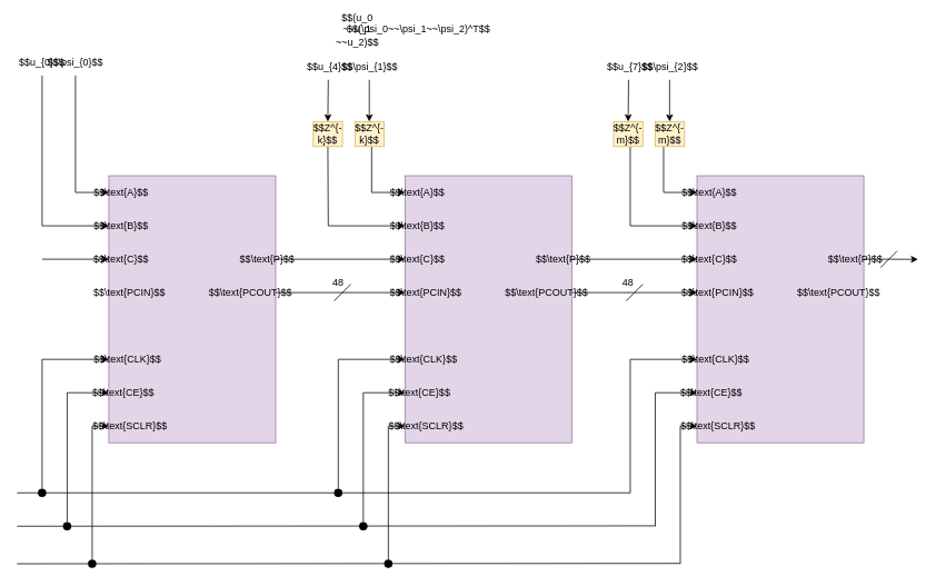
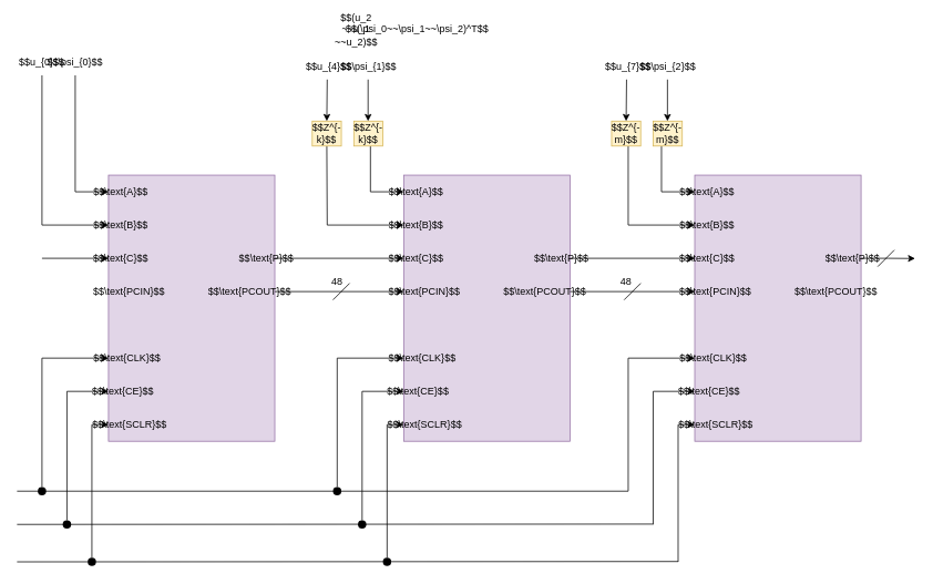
  <mxCell id="0" />
  <mxCell id="1" parent="0" />
  <mxCell id="2" value="" style="rounded=0;whiteSpace=wrap;html=1;movable=1;resizable=1;rotatable=1;deletable=1;editable=1;locked=0;connectable=1;fillColor=#e1d5e7;strokeColor=#9673a6;" vertex="1" parent="1"><mxGeometry x="130" y="210" width="200" height="320" as="geometry" /></mxCell>
  <mxCell id="3" value="$$\text{A}$$" style="text;html=1;align=center;verticalAlign=middle;whiteSpace=wrap;rounded=0;" vertex="1" parent="1"><mxGeometry x="135" y="215" width="20" height="30" as="geometry" /></mxCell>
  <mxCell id="4" value="$$\text{B}$$" style="text;html=1;align=center;verticalAlign=middle;whiteSpace=wrap;rounded=0;" vertex="1" parent="1"><mxGeometry x="135" y="255" width="20" height="30" as="geometry" /></mxCell>
  <mxCell id="5" value="$$\text{C}$$" style="text;html=1;align=center;verticalAlign=middle;whiteSpace=wrap;rounded=0;" vertex="1" parent="1"><mxGeometry x="135" y="295" width="20" height="30" as="geometry" /></mxCell>
  <mxCell id="6" value="$$\text{PCIN}$$" style="text;html=1;align=center;verticalAlign=middle;whiteSpace=wrap;rounded=0;" vertex="1" parent="1"><mxGeometry x="130" y="335" width="50" height="30" as="geometry" /></mxCell>
  <mxCell id="7" value="$$\text{CLK}$$" style="text;html=1;align=center;verticalAlign=middle;whiteSpace=wrap;rounded=0;" vertex="1" parent="1"><mxGeometry x="135" y="415" width="35" height="30" as="geometry" /></mxCell>
  <mxCell id="8" value="$$\text{CE}$$" style="text;html=1;align=center;verticalAlign=middle;whiteSpace=wrap;rounded=0;" vertex="1" parent="1"><mxGeometry x="135" y="455" width="25" height="30" as="geometry" /></mxCell>
  <mxCell id="9" value="$$\text{SCLR}$$" style="text;html=1;align=center;verticalAlign=middle;whiteSpace=wrap;rounded=0;" vertex="1" parent="1"><mxGeometry x="137.5" y="495" width="35" height="30" as="geometry" /></mxCell>
  <mxCell id="10" value="$$\text{P}$$" style="text;html=1;align=center;verticalAlign=middle;whiteSpace=wrap;rounded=0;" vertex="1" parent="1"><mxGeometry x="310" y="295" width="20" height="30" as="geometry" /></mxCell>
  <mxCell id="11" style="edgeStyle=orthogonalEdgeStyle;rounded=0;orthogonalLoop=1;jettySize=auto;html=1;exitX=1;exitY=0.5;exitDx=0;exitDy=0;entryX=0;entryY=0.5;entryDx=0;entryDy=0;" edge="1" parent="1" source="12" target="29"><mxGeometry relative="1" as="geometry" /></mxCell>
  <mxCell id="12" value="$$\text{PCOUT}$$" style="text;html=1;align=center;verticalAlign=middle;whiteSpace=wrap;rounded=0;" vertex="1" parent="1"><mxGeometry x="270" y="335" width="60" height="30" as="geometry" /></mxCell>
  <mxCell id="13" value="" style="endArrow=classic;html=1;rounded=0;" edge="1" parent="1"><mxGeometry width="50" height="50" relative="1" as="geometry"><mxPoint x="90" y="90" as="sourcePoint" /><mxPoint x="130" y="230" as="targetPoint" /><Array as="points"><mxPoint x="90" y="230" /></Array></mxGeometry></mxCell>
  <mxCell id="14" value="" style="endArrow=classic;html=1;rounded=0;" edge="1" parent="1"><mxGeometry width="50" height="50" relative="1" as="geometry"><mxPoint x="50" y="90" as="sourcePoint" /><mxPoint x="130" y="270" as="targetPoint" /><Array as="points"><mxPoint x="50" y="270" /></Array></mxGeometry></mxCell>
  <mxCell id="15" value="" style="endArrow=classic;html=1;rounded=0;" edge="1" parent="1"><mxGeometry width="50" height="50" relative="1" as="geometry"><mxPoint x="50" y="310" as="sourcePoint" /><mxPoint x="130" y="310" as="targetPoint" /></mxGeometry></mxCell>
  <mxCell id="16" value="" style="endArrow=classic;html=1;rounded=0;" edge="1" parent="1" source="20"><mxGeometry width="50" height="50" relative="1" as="geometry"><mxPoint x="50" y="590" as="sourcePoint" /><mxPoint x="130" y="430" as="targetPoint" /><Array as="points"><mxPoint x="50" y="430" /></Array></mxGeometry></mxCell>
  <mxCell id="17" value="" style="endArrow=classic;html=1;rounded=0;" edge="1" parent="1" source="22"><mxGeometry width="50" height="50" relative="1" as="geometry"><mxPoint x="80" y="630" as="sourcePoint" /><mxPoint x="130" y="470" as="targetPoint" /><Array as="points"><mxPoint x="80" y="470" /></Array></mxGeometry></mxCell>
  <mxCell id="18" value="" style="endArrow=classic;html=1;rounded=0;" edge="1" parent="1" source="24"><mxGeometry width="50" height="50" relative="1" as="geometry"><mxPoint x="110" y="670" as="sourcePoint" /><mxPoint x="130" y="510" as="targetPoint" /><Array as="points"><mxPoint x="110" y="510" /></Array></mxGeometry></mxCell>
  <mxCell id="19" value="" style="endArrow=classic;html=1;rounded=0;" edge="1" parent="1" target="20"><mxGeometry width="50" height="50" relative="1" as="geometry"><mxPoint x="50" y="590" as="sourcePoint" /><mxPoint x="130" y="430" as="targetPoint" /><Array as="points" /></mxGeometry></mxCell>
  <mxCell id="20" value="" style="shape=ellipse;fillColor=#000000;strokeColor=none;html=1;sketch=0;" vertex="1" parent="1"><mxGeometry x="45" y="585" width="10" height="10" as="geometry" /></mxCell>
  <mxCell id="21" value="" style="endArrow=classic;html=1;rounded=0;" edge="1" parent="1" target="22"><mxGeometry width="50" height="50" relative="1" as="geometry"><mxPoint x="80" y="630" as="sourcePoint" /><mxPoint x="130" y="470" as="targetPoint" /><Array as="points" /></mxGeometry></mxCell>
  <mxCell id="22" value="" style="shape=ellipse;fillColor=#000000;strokeColor=none;html=1;sketch=0;" vertex="1" parent="1"><mxGeometry x="75" y="625" width="10" height="10" as="geometry" /></mxCell>
  <mxCell id="23" value="" style="endArrow=classic;html=1;rounded=0;" edge="1" parent="1" target="24"><mxGeometry width="50" height="50" relative="1" as="geometry"><mxPoint x="110" y="670" as="sourcePoint" /><mxPoint x="130" y="510" as="targetPoint" /><Array as="points" /></mxGeometry></mxCell>
  <mxCell id="24" value="" style="shape=ellipse;fillColor=#000000;strokeColor=none;html=1;sketch=0;" vertex="1" parent="1"><mxGeometry x="105" y="670" width="10" height="10" as="geometry" /></mxCell>
  <mxCell id="25" value="" style="rounded=0;whiteSpace=wrap;html=1;movable=1;resizable=1;rotatable=1;deletable=1;editable=1;locked=0;connectable=1;fillColor=#e1d5e7;strokeColor=#9673a6;" vertex="1" parent="1"><mxGeometry x="485" y="210" width="200" height="320" as="geometry" /></mxCell>
  <mxCell id="26" value="$$\text{A}$$" style="text;html=1;align=center;verticalAlign=middle;whiteSpace=wrap;rounded=0;" vertex="1" parent="1"><mxGeometry x="490" y="215" width="20" height="30" as="geometry" /></mxCell>
  <mxCell id="27" value="$$\text{B}$$" style="text;html=1;align=center;verticalAlign=middle;whiteSpace=wrap;rounded=0;" vertex="1" parent="1"><mxGeometry x="490" y="255" width="20" height="30" as="geometry" /></mxCell>
  <mxCell id="28" value="$$\text{C}$$" style="text;html=1;align=center;verticalAlign=middle;whiteSpace=wrap;rounded=0;" vertex="1" parent="1"><mxGeometry x="490" y="295" width="20" height="30" as="geometry" /></mxCell>
  <mxCell id="29" value="$$\text{PCIN}$$" style="text;html=1;align=center;verticalAlign=middle;whiteSpace=wrap;rounded=0;" vertex="1" parent="1"><mxGeometry x="485" y="335" width="50" height="30" as="geometry" /></mxCell>
  <mxCell id="30" value="$$\text{CLK}$$" style="text;html=1;align=center;verticalAlign=middle;whiteSpace=wrap;rounded=0;" vertex="1" parent="1"><mxGeometry x="490" y="415" width="35" height="30" as="geometry" /></mxCell>
  <mxCell id="31" value="$$\text{CE}$$" style="text;html=1;align=center;verticalAlign=middle;whiteSpace=wrap;rounded=0;" vertex="1" parent="1"><mxGeometry x="490" y="455" width="25" height="30" as="geometry" /></mxCell>
  <mxCell id="32" value="$$\text{SCLR}$$" style="text;html=1;align=center;verticalAlign=middle;whiteSpace=wrap;rounded=0;" vertex="1" parent="1"><mxGeometry x="492.5" y="495" width="35" height="30" as="geometry" /></mxCell>
  <mxCell id="33" value="$$\text{P}$$" style="text;html=1;align=center;verticalAlign=middle;whiteSpace=wrap;rounded=0;" vertex="1" parent="1"><mxGeometry x="665" y="295" width="20" height="30" as="geometry" /></mxCell>
  <mxCell id="34" style="edgeStyle=orthogonalEdgeStyle;rounded=0;orthogonalLoop=1;jettySize=auto;html=1;exitX=1;exitY=0.5;exitDx=0;exitDy=0;entryX=0;entryY=0.5;entryDx=0;entryDy=0;" edge="1" parent="1" source="35" target="52"><mxGeometry relative="1" as="geometry" /></mxCell>
  <mxCell id="35" value="$$\text{PCOUT}$$" style="text;html=1;align=center;verticalAlign=middle;whiteSpace=wrap;rounded=0;" vertex="1" parent="1"><mxGeometry x="625" y="335" width="60" height="30" as="geometry" /></mxCell>
  <mxCell id="36" value="" style="endArrow=classic;html=1;rounded=0;" edge="1" parent="1"><mxGeometry width="50" height="50" relative="1" as="geometry"><mxPoint x="445" y="175" as="sourcePoint" /><mxPoint x="485" y="230" as="targetPoint" /><Array as="points"><mxPoint x="445" y="230" /></Array></mxGeometry></mxCell>
  <mxCell id="37" value="" style="endArrow=classic;html=1;rounded=0;exitX=0.5;exitY=1;exitDx=0;exitDy=0;" edge="1" parent="1" source="73"><mxGeometry width="50" height="50" relative="1" as="geometry"><mxPoint x="405" y="175" as="sourcePoint" /><mxPoint x="485" y="270" as="targetPoint" /><Array as="points"><mxPoint x="393" y="270" /></Array></mxGeometry></mxCell>
  <mxCell id="38" value="" style="endArrow=classic;html=1;rounded=0;exitX=1;exitY=0.5;exitDx=0;exitDy=0;" edge="1" parent="1" source="10"><mxGeometry width="50" height="50" relative="1" as="geometry"><mxPoint x="405" y="310" as="sourcePoint" /><mxPoint x="485" y="310" as="targetPoint" /></mxGeometry></mxCell>
  <mxCell id="39" value="" style="endArrow=classic;html=1;rounded=0;" edge="1" parent="1" source="43"><mxGeometry width="50" height="50" relative="1" as="geometry"><mxPoint x="405" y="590" as="sourcePoint" /><mxPoint x="485" y="430" as="targetPoint" /><Array as="points"><mxPoint x="405" y="430" /></Array></mxGeometry></mxCell>
  <mxCell id="40" value="" style="endArrow=classic;html=1;rounded=0;" edge="1" parent="1" source="45"><mxGeometry width="50" height="50" relative="1" as="geometry"><mxPoint x="435" y="630" as="sourcePoint" /><mxPoint x="485" y="470" as="targetPoint" /><Array as="points"><mxPoint x="435" y="470" /></Array></mxGeometry></mxCell>
  <mxCell id="41" value="" style="endArrow=classic;html=1;rounded=0;" edge="1" parent="1" source="47"><mxGeometry width="50" height="50" relative="1" as="geometry"><mxPoint x="465" y="670" as="sourcePoint" /><mxPoint x="485" y="510" as="targetPoint" /><Array as="points"><mxPoint x="465" y="510" /></Array></mxGeometry></mxCell>
  <mxCell id="42" value="" style="endArrow=classic;html=1;rounded=0;" edge="1" parent="1" target="43"><mxGeometry width="50" height="50" relative="1" as="geometry"><mxPoint x="405" y="590" as="sourcePoint" /><mxPoint x="485" y="430" as="targetPoint" /><Array as="points" /></mxGeometry></mxCell>
  <mxCell id="43" value="" style="shape=ellipse;fillColor=#000000;strokeColor=none;html=1;sketch=0;" vertex="1" parent="1"><mxGeometry x="400" y="585" width="10" height="10" as="geometry" /></mxCell>
  <mxCell id="44" value="" style="endArrow=classic;html=1;rounded=0;" edge="1" parent="1" target="45"><mxGeometry width="50" height="50" relative="1" as="geometry"><mxPoint x="435" y="630" as="sourcePoint" /><mxPoint x="485" y="470" as="targetPoint" /><Array as="points" /></mxGeometry></mxCell>
  <mxCell id="45" value="" style="shape=ellipse;fillColor=#000000;strokeColor=none;html=1;sketch=0;" vertex="1" parent="1"><mxGeometry x="430" y="625" width="10" height="10" as="geometry" /></mxCell>
  <mxCell id="46" value="" style="endArrow=classic;html=1;rounded=0;" edge="1" parent="1" target="47"><mxGeometry width="50" height="50" relative="1" as="geometry"><mxPoint x="465" y="670" as="sourcePoint" /><mxPoint x="485" y="510" as="targetPoint" /><Array as="points" /></mxGeometry></mxCell>
  <mxCell id="47" value="" style="shape=ellipse;fillColor=#000000;strokeColor=none;html=1;sketch=0;" vertex="1" parent="1"><mxGeometry x="460" y="670" width="10" height="10" as="geometry" /></mxCell>
  <mxCell id="48" value="" style="rounded=0;whiteSpace=wrap;html=1;movable=1;resizable=1;rotatable=1;deletable=1;editable=1;locked=0;connectable=1;fillColor=#e1d5e7;strokeColor=#9673a6;" vertex="1" parent="1"><mxGeometry x="835" y="210" width="200" height="320" as="geometry" /></mxCell>
  <mxCell id="49" value="$$\text{A}$$" style="text;html=1;align=center;verticalAlign=middle;whiteSpace=wrap;rounded=0;" vertex="1" parent="1"><mxGeometry x="840" y="215" width="20" height="30" as="geometry" /></mxCell>
  <mxCell id="50" value="$$\text{B}$$" style="text;html=1;align=center;verticalAlign=middle;whiteSpace=wrap;rounded=0;" vertex="1" parent="1"><mxGeometry x="840" y="255" width="20" height="30" as="geometry" /></mxCell>
  <mxCell id="51" value="$$\text{C}$$" style="text;html=1;align=center;verticalAlign=middle;whiteSpace=wrap;rounded=0;" vertex="1" parent="1"><mxGeometry x="840" y="295" width="20" height="30" as="geometry" /></mxCell>
  <mxCell id="52" value="$$\text{PCIN}$$" style="text;html=1;align=center;verticalAlign=middle;whiteSpace=wrap;rounded=0;" vertex="1" parent="1"><mxGeometry x="835" y="335" width="50" height="30" as="geometry" /></mxCell>
  <mxCell id="53" value="$$\text{CLK}$$" style="text;html=1;align=center;verticalAlign=middle;whiteSpace=wrap;rounded=0;" vertex="1" parent="1"><mxGeometry x="840" y="415" width="35" height="30" as="geometry" /></mxCell>
  <mxCell id="54" value="$$\text{CE}$$" style="text;html=1;align=center;verticalAlign=middle;whiteSpace=wrap;rounded=0;" vertex="1" parent="1"><mxGeometry x="840" y="455" width="25" height="30" as="geometry" /></mxCell>
  <mxCell id="55" value="$$\text{SCLR}$$" style="text;html=1;align=center;verticalAlign=middle;whiteSpace=wrap;rounded=0;" vertex="1" parent="1"><mxGeometry x="842.5" y="495" width="35" height="30" as="geometry" /></mxCell>
  <mxCell id="56" style="edgeStyle=orthogonalEdgeStyle;rounded=0;orthogonalLoop=1;jettySize=auto;html=1;exitX=1;exitY=0.5;exitDx=0;exitDy=0;" edge="1" parent="1" source="57"><mxGeometry relative="1" as="geometry"><mxPoint x="1100" y="310.222" as="targetPoint" /></mxGeometry></mxCell>
  <mxCell id="57" value="$$\text{P}$$" style="text;html=1;align=center;verticalAlign=middle;whiteSpace=wrap;rounded=0;" vertex="1" parent="1"><mxGeometry x="1015" y="295" width="20" height="30" as="geometry" /></mxCell>
  <mxCell id="58" value="$$\text{PCOUT}$$" style="text;html=1;align=center;verticalAlign=middle;whiteSpace=wrap;rounded=0;" vertex="1" parent="1"><mxGeometry x="975" y="335" width="60" height="30" as="geometry" /></mxCell>
  <mxCell id="59" value="" style="endArrow=classic;html=1;rounded=0;" edge="1" parent="1"><mxGeometry width="50" height="50" relative="1" as="geometry"><mxPoint x="795" y="175" as="sourcePoint" /><mxPoint x="835" y="230" as="targetPoint" /><Array as="points"><mxPoint x="795" y="230" /></Array></mxGeometry></mxCell>
  <mxCell id="60" value="" style="endArrow=classic;html=1;rounded=0;" edge="1" parent="1"><mxGeometry width="50" height="50" relative="1" as="geometry"><mxPoint x="755" y="175" as="sourcePoint" /><mxPoint x="835" y="270" as="targetPoint" /><Array as="points"><mxPoint x="755" y="270" /></Array></mxGeometry></mxCell>
  <mxCell id="61" value="" style="endArrow=classic;html=1;rounded=0;exitX=1;exitY=0.5;exitDx=0;exitDy=0;" edge="1" parent="1" source="33"><mxGeometry width="50" height="50" relative="1" as="geometry"><mxPoint x="755" y="310" as="sourcePoint" /><mxPoint x="835" y="310" as="targetPoint" /></mxGeometry></mxCell>
  <mxCell id="62" value="" style="endArrow=classic;html=1;rounded=0;" edge="1" parent="1"><mxGeometry width="50" height="50" relative="1" as="geometry"><mxPoint x="755" y="590" as="sourcePoint" /><mxPoint x="835" y="430" as="targetPoint" /><Array as="points"><mxPoint x="755" y="430" /></Array></mxGeometry></mxCell>
  <mxCell id="63" value="" style="endArrow=classic;html=1;rounded=0;" edge="1" parent="1"><mxGeometry width="50" height="50" relative="1" as="geometry"><mxPoint x="785" y="630" as="sourcePoint" /><mxPoint x="835" y="470" as="targetPoint" /><Array as="points"><mxPoint x="785" y="470" /></Array></mxGeometry></mxCell>
  <mxCell id="64" value="" style="endArrow=classic;html=1;rounded=0;" edge="1" parent="1"><mxGeometry width="50" height="50" relative="1" as="geometry"><mxPoint x="815" y="675" as="sourcePoint" /><mxPoint x="835" y="510" as="targetPoint" /><Array as="points"><mxPoint x="815" y="510" /></Array></mxGeometry></mxCell>
  <mxCell id="65" value="" style="endArrow=classic;html=1;rounded=0;" edge="1" parent="1"><mxGeometry width="50" height="50" relative="1" as="geometry"><mxPoint x="815" y="670" as="sourcePoint" /><mxPoint x="815" y="670" as="targetPoint" /><Array as="points" /></mxGeometry></mxCell>
  <mxCell id="66" value="" style="endArrow=none;html=1;rounded=0;" edge="1" parent="1"><mxGeometry width="50" height="50" relative="1" as="geometry"><mxPoint x="400" y="360" as="sourcePoint" /><mxPoint x="420" y="340" as="targetPoint" /></mxGeometry></mxCell>
  <mxCell id="67" value="" style="endArrow=none;html=1;rounded=0;" edge="1" parent="1"><mxGeometry width="50" height="50" relative="1" as="geometry"><mxPoint x="750" y="360" as="sourcePoint" /><mxPoint x="770" y="340" as="targetPoint" /></mxGeometry></mxCell>
  <mxCell id="68" value="48" style="text;html=1;align=center;verticalAlign=middle;whiteSpace=wrap;rounded=0;" vertex="1" parent="1"><mxGeometry x="395" y="325" width="20" height="25" as="geometry" /></mxCell>
  <mxCell id="69" value="48" style="text;html=1;align=center;verticalAlign=middle;whiteSpace=wrap;rounded=0;" vertex="1" parent="1"><mxGeometry x="740" y="325" width="25" height="25" as="geometry" /></mxCell>
  <mxCell id="70" value="" style="endArrow=none;html=1;rounded=0;" edge="1" parent="1"><mxGeometry width="50" height="50" relative="1" as="geometry"><mxPoint x="20" y="590" as="sourcePoint" /><mxPoint x="755" y="590" as="targetPoint" /></mxGeometry></mxCell>
  <mxCell id="71" value="" style="endArrow=none;html=1;rounded=0;entryX=0;entryY=0.5;entryDx=0;entryDy=0;" edge="1" parent="1"><mxGeometry width="50" height="50" relative="1" as="geometry"><mxPoint x="20" y="630" as="sourcePoint" /><mxPoint x="785" y="629.58" as="targetPoint" /></mxGeometry></mxCell>
  <mxCell id="72" value="" style="endArrow=none;html=1;rounded=0;entryX=0;entryY=0.5;entryDx=0;entryDy=0;" edge="1" parent="1"><mxGeometry width="50" height="50" relative="1" as="geometry"><mxPoint x="20" y="675" as="sourcePoint" /><mxPoint x="815" y="674.58" as="targetPoint" /></mxGeometry></mxCell>
  <mxCell id="73" value="$$Z^{-k}$$" style="rounded=0;whiteSpace=wrap;html=1;fillColor=#fff2cc;strokeColor=#d6b656;" vertex="1" parent="1"><mxGeometry x="375" y="145" width="35" height="30" as="geometry" /></mxCell>
  <mxCell id="74" value="$$Z^{-k}$$" style="rounded=0;whiteSpace=wrap;html=1;fillColor=#fff2cc;strokeColor=#d6b656;" vertex="1" parent="1"><mxGeometry x="425" y="145" width="35" height="30" as="geometry" /></mxCell>
  <mxCell id="75" value="" style="endArrow=classic;html=1;rounded=0;entryX=0.5;entryY=0;entryDx=0;entryDy=0;" edge="1" parent="1" target="73"><mxGeometry width="50" height="50" relative="1" as="geometry"><mxPoint x="393" y="95" as="sourcePoint" /><mxPoint x="375" y="95" as="targetPoint" /></mxGeometry></mxCell>
  <mxCell id="76" value="" style="endArrow=classic;html=1;rounded=0;entryX=0.5;entryY=0;entryDx=0;entryDy=0;" edge="1" parent="1"><mxGeometry width="50" height="50" relative="1" as="geometry"><mxPoint x="442.17" y="95" as="sourcePoint" /><mxPoint x="442.17" y="145" as="targetPoint" /></mxGeometry></mxCell>
  <mxCell id="77" value="$$Z^{-m}$$" style="rounded=0;whiteSpace=wrap;html=1;fillColor=#fff2cc;strokeColor=#d6b656;" vertex="1" parent="1"><mxGeometry x="735" y="145" width="35" height="30" as="geometry" /></mxCell>
  <mxCell id="78" value="$$Z^{-m}$$" style="rounded=0;whiteSpace=wrap;html=1;fillColor=#fff2cc;strokeColor=#d6b656;" vertex="1" parent="1"><mxGeometry x="785" y="145" width="35" height="30" as="geometry" /></mxCell>
  <mxCell id="79" value="" style="endArrow=classic;html=1;rounded=0;entryX=0.5;entryY=0;entryDx=0;entryDy=0;" edge="1" parent="1" target="77"><mxGeometry width="50" height="50" relative="1" as="geometry"><mxPoint x="753" y="95" as="sourcePoint" /><mxPoint x="735" y="95" as="targetPoint" /></mxGeometry></mxCell>
  <mxCell id="80" value="" style="endArrow=classic;html=1;rounded=0;entryX=0.5;entryY=0;entryDx=0;entryDy=0;" edge="1" parent="1"><mxGeometry width="50" height="50" relative="1" as="geometry"><mxPoint x="802.17" y="95" as="sourcePoint" /><mxPoint x="802.17" y="145" as="targetPoint" /></mxGeometry></mxCell>
  <mxCell id="81" value="$$u_{0}$$" style="text;html=1;align=center;verticalAlign=middle;whiteSpace=wrap;rounded=0;" vertex="1" parent="1"><mxGeometry x="35" y="60" width="30" height="30" as="geometry" /></mxCell>
  <mxCell id="82" value="$$\psi_{0}$$" style="text;html=1;align=center;verticalAlign=middle;whiteSpace=wrap;rounded=0;" vertex="1" parent="1"><mxGeometry x="75" y="60" width="30" height="30" as="geometry" /></mxCell>
  <mxCell id="83" value="$$\psi_{1}$$" style="text;html=1;align=center;verticalAlign=middle;whiteSpace=wrap;rounded=0;" vertex="1" parent="1"><mxGeometry x="427.5" y="65" width="30" height="30" as="geometry" /></mxCell>
  <mxCell id="84" value="$$u_{4}$$" style="text;html=1;align=center;verticalAlign=middle;whiteSpace=wrap;rounded=0;" vertex="1" parent="1"><mxGeometry x="380" y="65" width="30" height="30" as="geometry" /></mxCell>
  <mxCell id="85" value="$$\psi_{2}$$" style="text;html=1;align=center;verticalAlign=middle;whiteSpace=wrap;rounded=0;" vertex="1" parent="1"><mxGeometry x="787.5" y="65" width="30" height="30" as="geometry" /></mxCell>
  <mxCell id="86" value="$$u_{7}$$" style="text;html=1;align=center;verticalAlign=middle;whiteSpace=wrap;rounded=0;" vertex="1" parent="1"><mxGeometry x="740" y="65" width="30" height="30" as="geometry" /></mxCell>
- <mxCell id="87" value="$$(u_0 ~~u_1 ~~u_2)$$" style="text;html=1;align=center;verticalAlign=middle;whiteSpace=wrap;rounded=0;" vertex="1" parent="1"><mxGeometry x="392.5" y="20" width="70" height="30" as="geometry" /></mxCell>
+ <mxCell id="87" value="$$(u_2 ~~u_1 ~~u_2)$$" style="text;html=1;align=center;verticalAlign=middle;whiteSpace=wrap;rounded=0;" vertex="1" parent="1"><mxGeometry x="392.5" y="20" width="70" height="30" as="geometry" /></mxCell>
  <mxCell id="88" value="$$(\psi_0~~\psi_1~~\psi_2)^T$$" style="text;html=1;align=center;verticalAlign=middle;whiteSpace=wrap;rounded=0;" vertex="1" parent="1"><mxGeometry x="465" y="20" width="72.5" height="30" as="geometry" /></mxCell>
  <mxCell id="89" value="" style="endArrow=none;html=1;rounded=0;" edge="1" parent="1"><mxGeometry width="50" height="50" relative="1" as="geometry"><mxPoint x="1055" y="320" as="sourcePoint" /><mxPoint x="1075" y="300" as="targetPoint" /></mxGeometry></mxCell>
